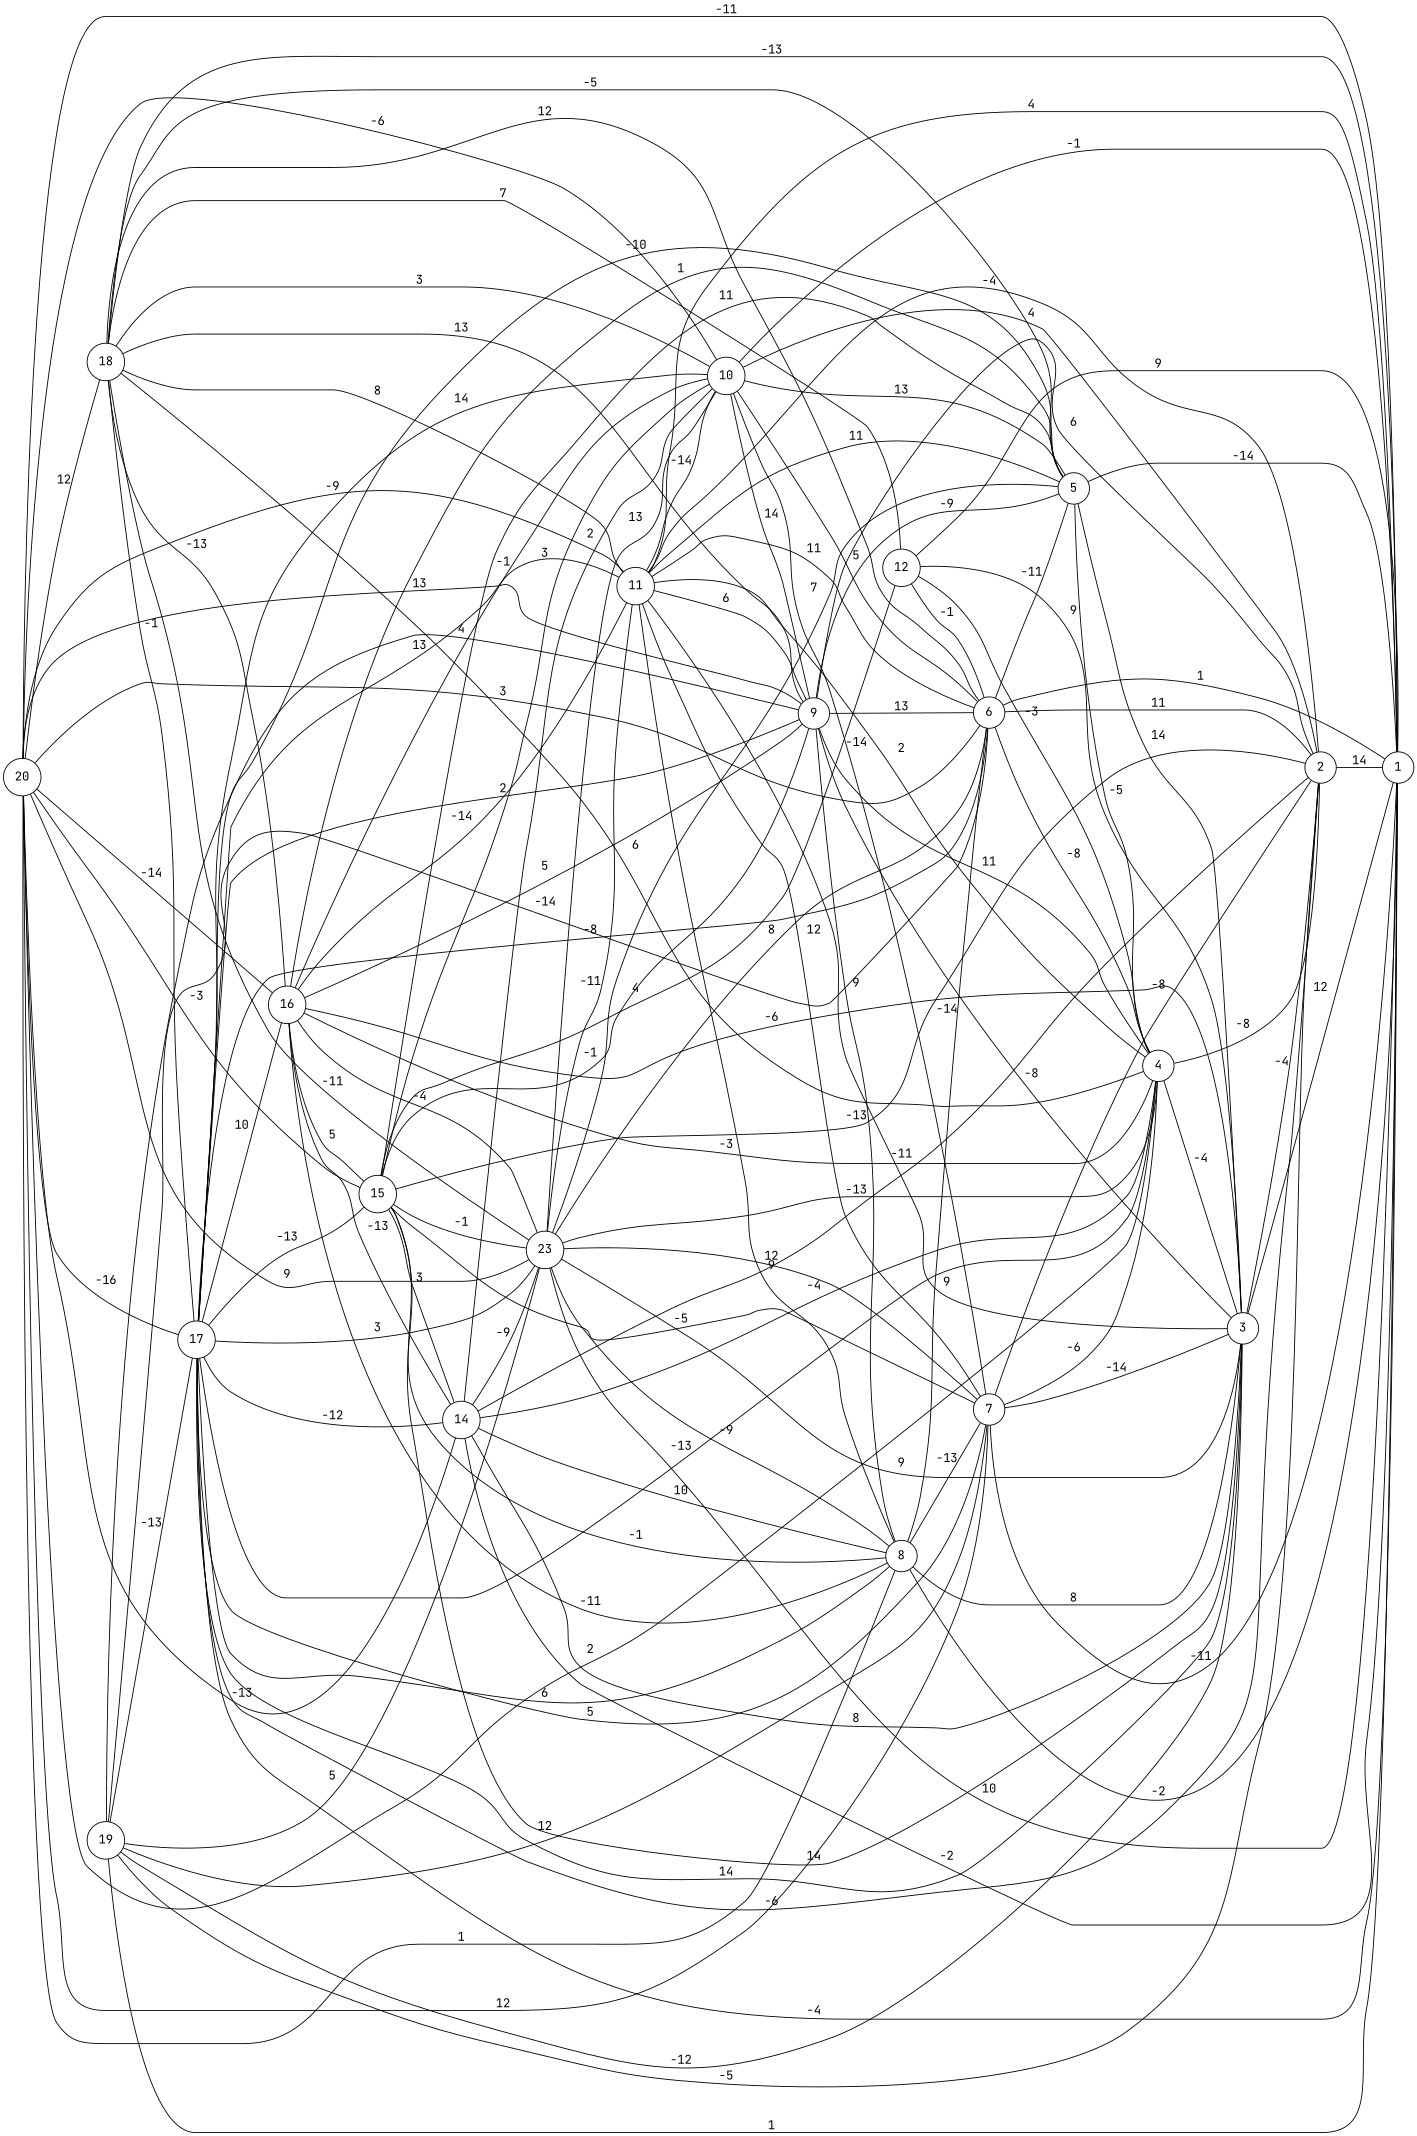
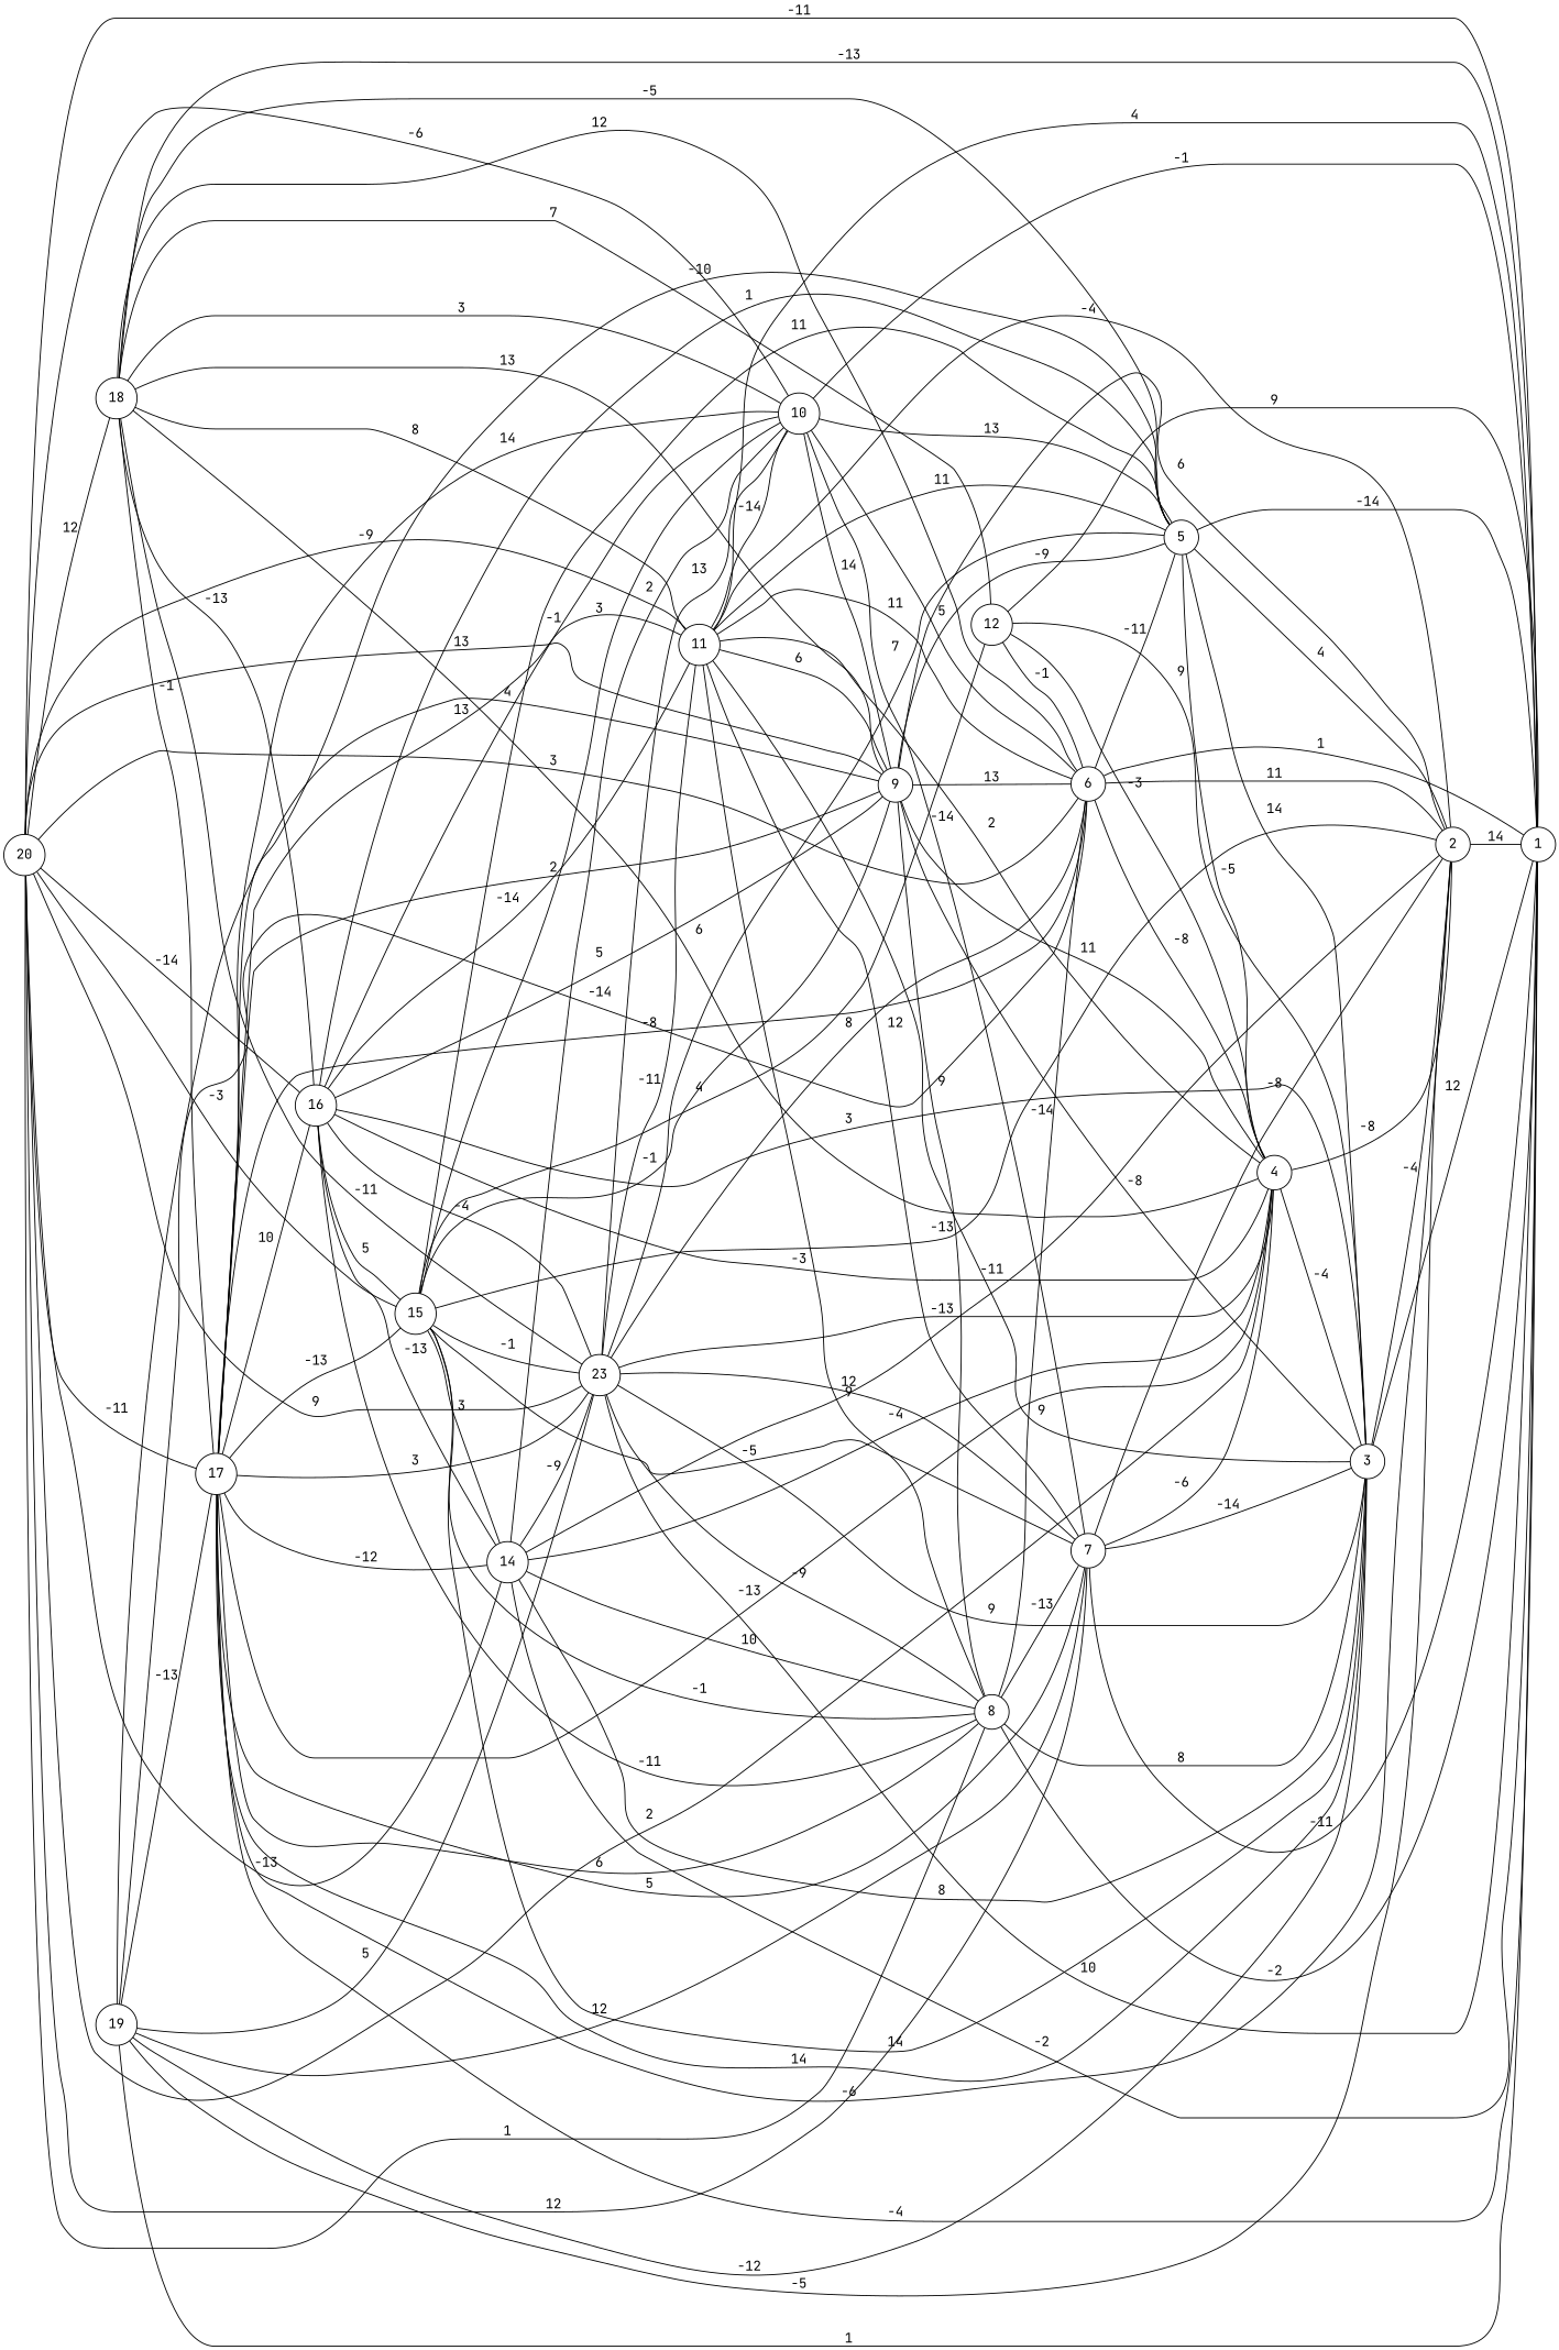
  graph {
    fontname="JetBrains Mono"
    rankdir=LR
    node [fontname="JetBrains Mono" shape=circle]
    edge [fontname="JetBrains Mono"]
    20
    1
    4
    6
    7
    8
    9
    10
    11
    n10 [label=23]
    14
    15
    16
    17
    18
    2
    3
    5
    12
    19
    20 -- 1 [label=-11]
    20 -- 4 [label=2]
    20 -- 6 [label=3]
    20 -- 7 [label=12]
    20 -- 8 [label=1]
    20 -- 9 [label=13]
    20 -- 10 [label=-6]
    20 -- 11 [label=-9]
    20 -- n10 [label=9]
    20 -- 14 [label=-13]
    20 -- 15 [label=-3]
    20 -- 16 [label=-14]
-   20 -- 17 [label=-16]
+   20 -- 17 [label=-11]
    20 -- 18 [label=12]
    4 -- 2 [label=-8]
    4 -- 3 [label=-4]
    6 -- 1 [label=1]
    6 -- 4 [label=-8]
    6 -- 2 [label=11]
    6 -- 5 [label=-11]
    7 -- 1 [label=-11]
    7 -- 4 [label=-6]
    7 -- 2 [label=-8]
    7 -- 3 [label=-14]
    8 -- 1 [label=-2]
    8 -- 6 [label=-14]
    8 -- 7 [label=-13]
    8 -- 3 [label=8]
    9 -- 4 [label=11]
    9 -- 6 [label=13]
    9 -- 8 [label=9]
    9 -- 2 [label=6]
    9 -- 3 [label=-8]
    9 -- 5 [label=-9]
    10 -- 1 [label=-1]
    10 -- 6 [label=5]
    10 -- 7 [label=-14]
    10 -- 9 [label=14]
-   10 -- 2 [label=4]
+   5 -- 2 [label=4]
    10 -- 5 [label=13]
    11 -- 1 [label=4]
    11 -- 4 [label=2]
    11 -- 6 [label=11]
    11 -- 7 [label=12]
    11 -- 8 [label=9]
    11 -- 9 [label=6]
    11 -- 10 [label=-14]
    11 -- 2 [label=-4]
    11 -- 3 [label=9]
    11 -- 5 [label=11]
    n10 -- 1 [label=10]
    n10 -- 4 [label=-13]
    n10 -- 6 [label=8]
    n10 -- 7 [label=12]
    n10 -- 8 [label=-9]
    n10 -- 10 [label=13]
    n10 -- 11 [label=-11]
    n10 -- 3 [label=9]
    n10 -- 5 [label=7]
    14 -- 1 [label=-2]
    14 -- 4 [label=-4]
    14 -- 8 [label=10]
    14 -- 10 [label=2]
    14 -- n10 [label=-9]
    14 -- 2 [label=-11]
    14 -- 3 [label=8]
    15 -- 7 [label=-5]
    15 -- 8 [label=-1]
    15 -- 9 [label=-1]
    15 -- 10 [label=3]
    15 -- n10 [label=-1]
    15 -- 14 [label=3]
    15 -- 2 [label=-13]
    15 -- 3 [label=14]
    15 -- 5 [label=11]
    15 -- 12 [label=4]
    16 -- 4 [label=-3]
    16 -- 8 [label=-11]
    16 -- 9 [label=5]
    16 -- 10 [label=-1]
    16 -- 11 [label=-14]
    16 -- n10 [label=-4]
    16 -- 14 [label=-13]
    16 -- 15 [label=5]
-   16 -- 3 [label=-6]
+   16 -- 3 [label=3]
    16 -- 5 [label=1]
    17 -- 1 [label=-4]
    17 -- 4 [label=-13]
    17 -- 6 [label=-8]
    17 -- 7 [label=5]
    17 -- 8 [label=6]
    17 -- 9 [label=2]
    17 -- 10 [label=14]
    17 -- 11 [label=13]
    17 -- n10 [label=3]
    17 -- 14 [label=-12]
    17 -- 15 [label=-13]
    17 -- 16 [label=10]
    17 -- 2 [label=-6]
    17 -- 3 [label=14]
    17 -- 5 [label=-10]
    18 -- 1 [label=-13]
    18 -- 4 [label=6]
    18 -- 6 [label=12]
    18 -- 9 [label=13]
    18 -- 10 [label=3]
    18 -- 11 [label=8]
    18 -- n10 [label=-11]
    18 -- 16 [label=-13]
    18 -- 17 [label=-1]
    18 -- 5 [label=-5]
    18 -- 12 [label=7]
    2 -- 1 [label=14]
    3 -- 1 [label=12]
    3 -- 2 [label=-4]
    5 -- 1 [label=-14]
    5 -- 4 [label=-5]
    5 -- 3 [label=14]
    12 -- 1 [label=9]
    12 -- 4 [label=-3]
    12 -- 6 [label=-1]
    12 -- 3 [label=9]
    19 -- 1 [label=1]
    19 -- 6 [label=-14]
    19 -- 7 [label=12]
    19 -- 9 [label=4]
    19 -- n10 [label=5]
    19 -- 17 [label=-13]
    19 -- 2 [label=-5]
    19 -- 3 [label=-12]
  }
